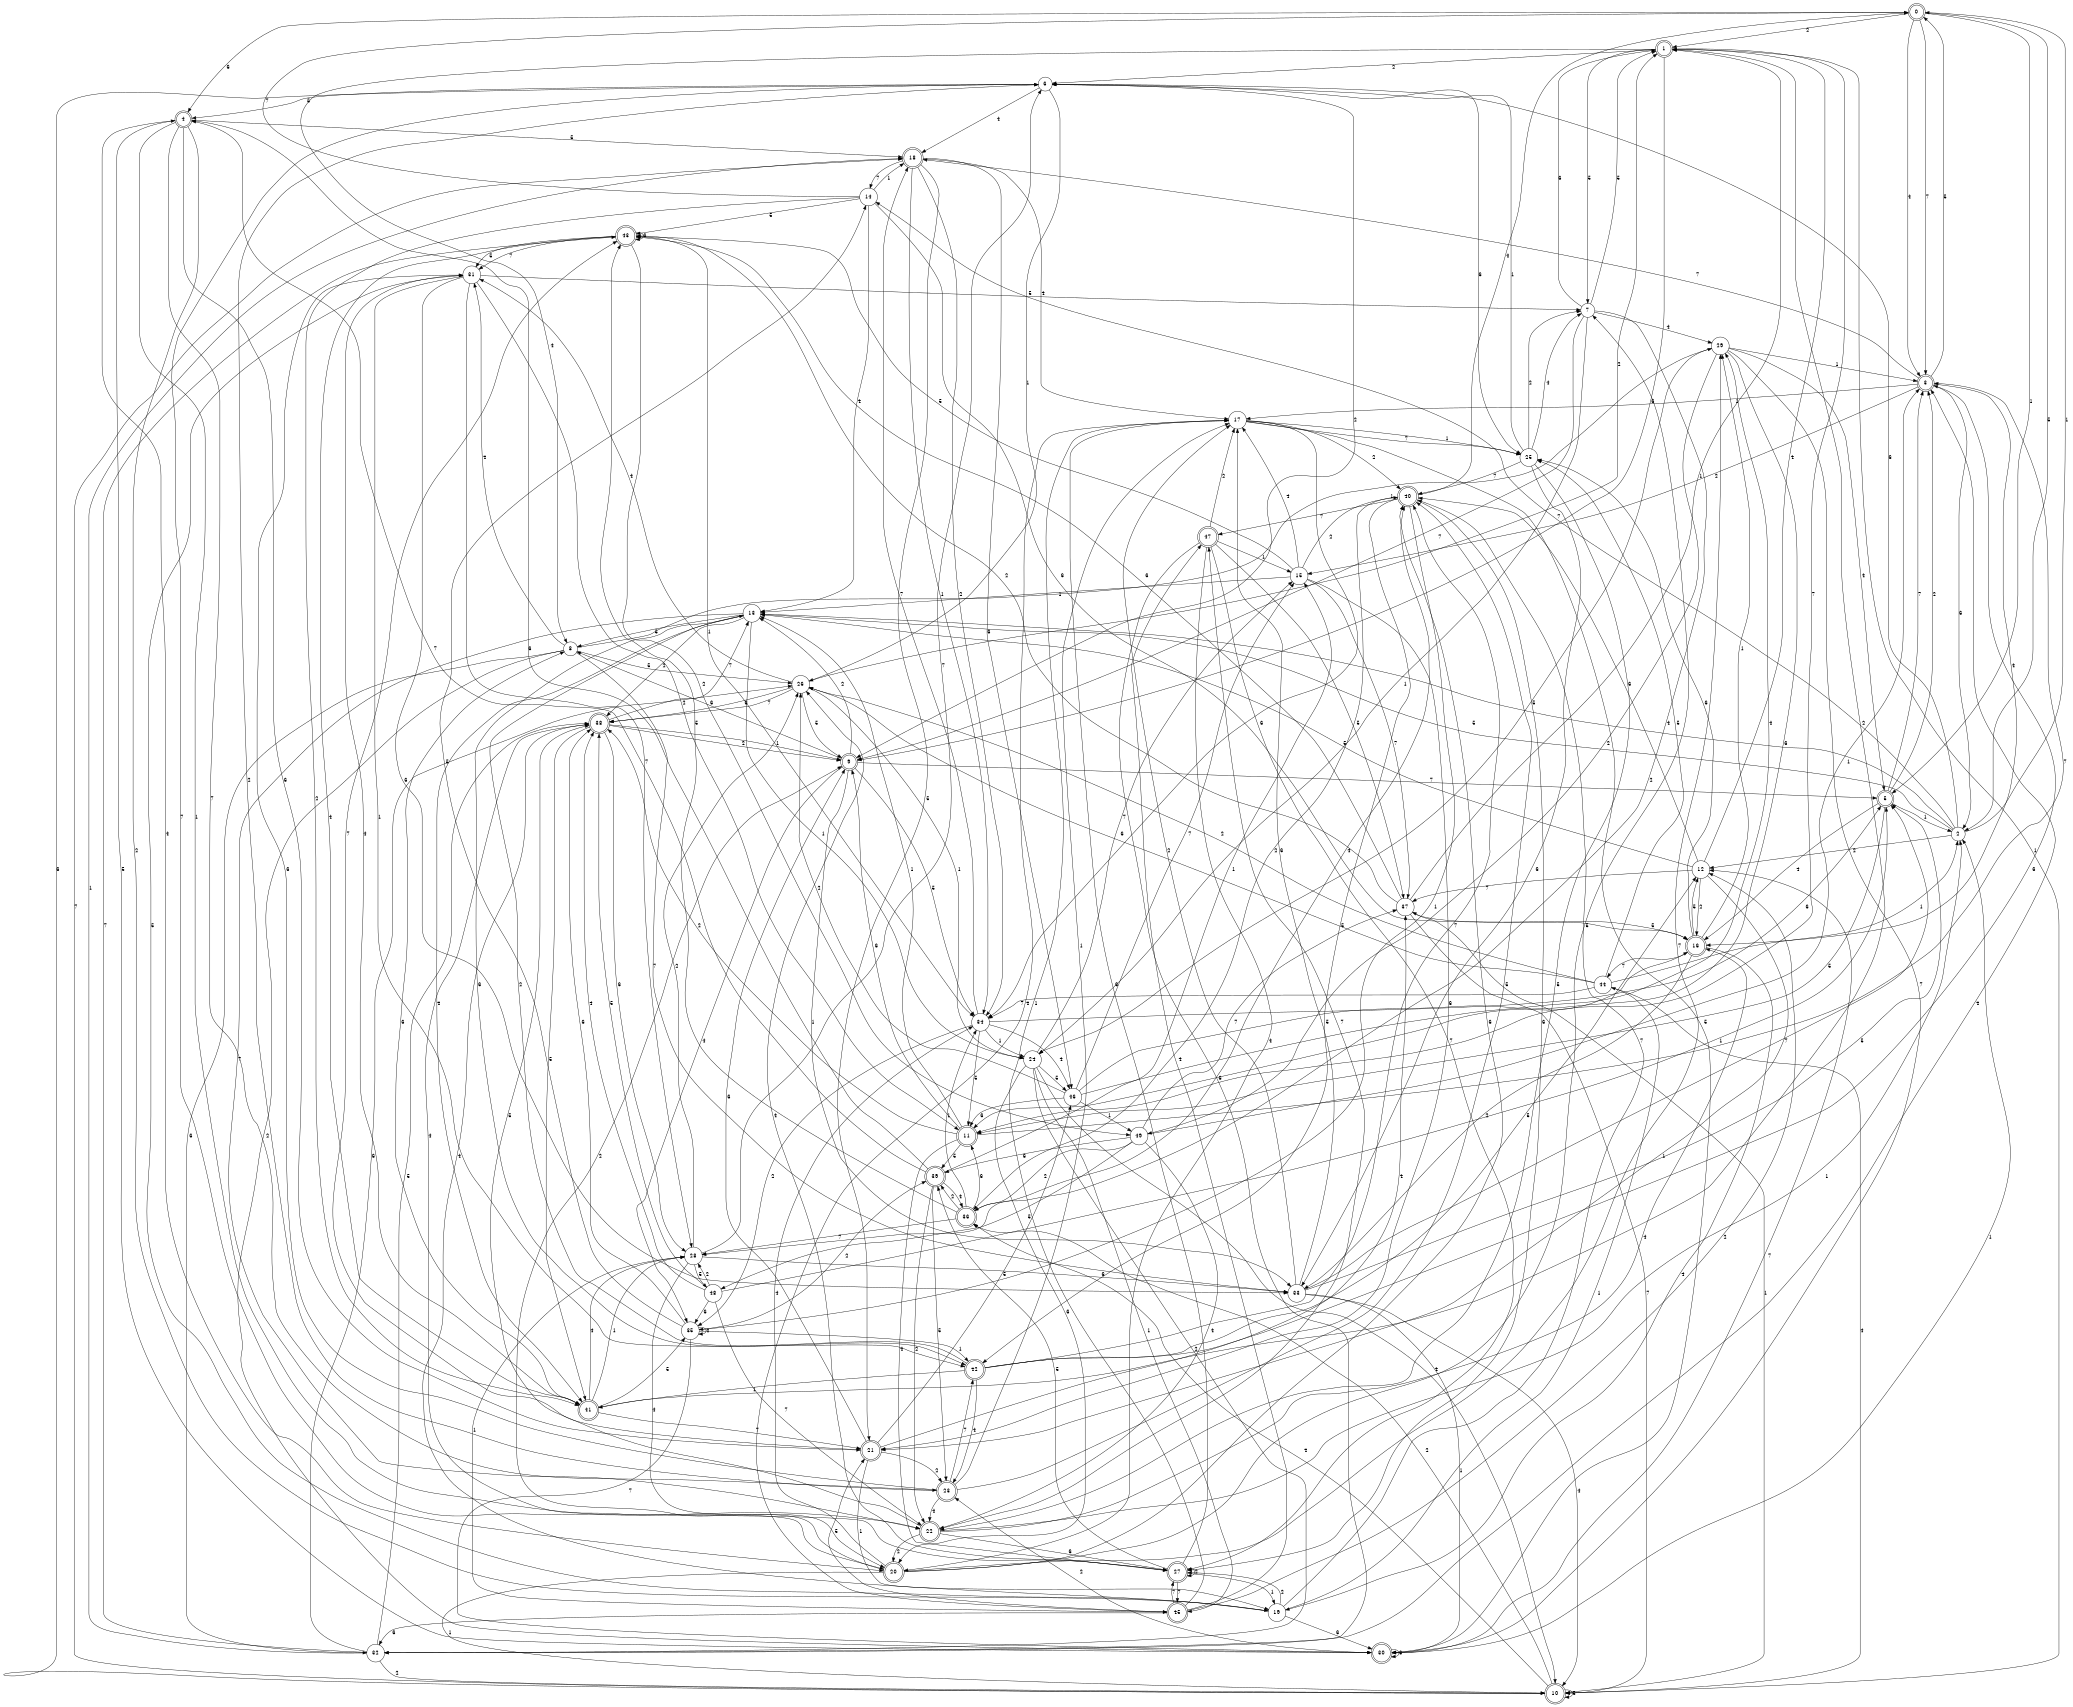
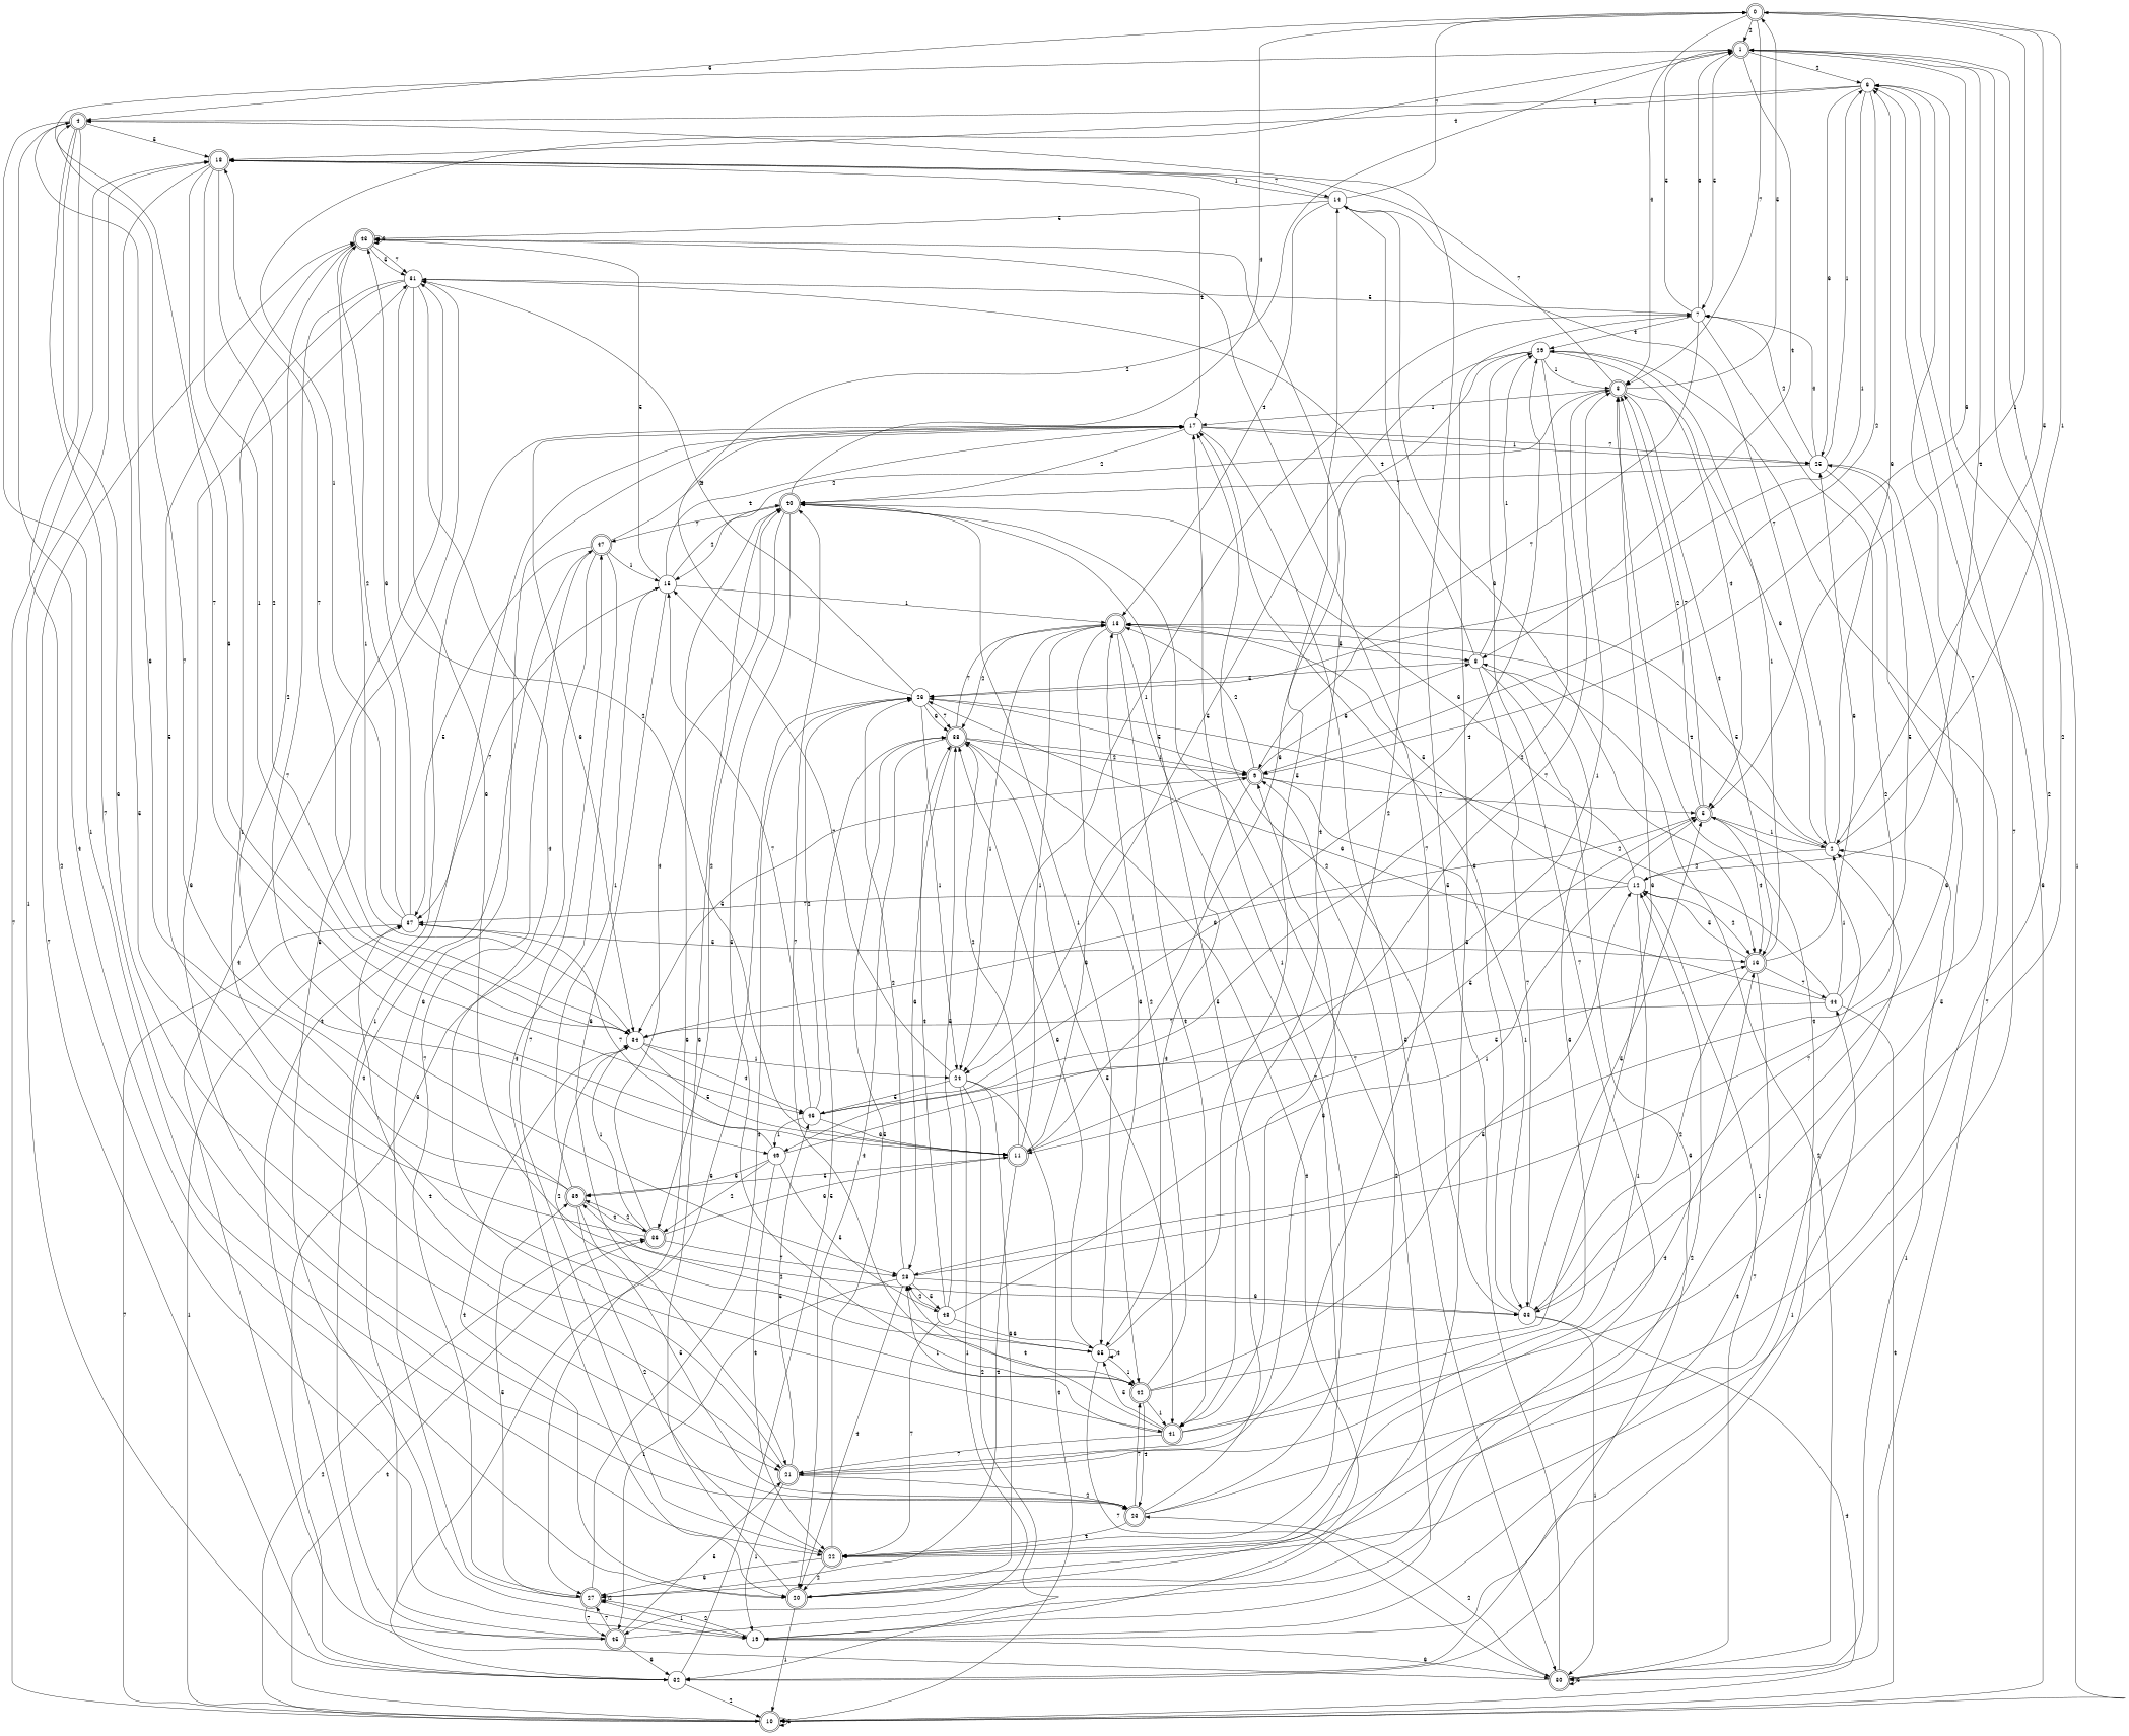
  digraph {
    node [shape=doublecircle]
    n1 [label=0]
    n2 [label=1]
    n3 [label=2 shape=circle]
    n4 [label=3]
    n5 [label=4]
    n6 [label=5]
    n7 [label=6 shape=circle]
    n8 [label=7 shape=circle]
    n9 [label=8 shape=circle]
    n10 [label=9]
    n11 [label=10]
    n12 [label=11]
    n13 [label=12 shape=circle]
-   n14 [label=13 shape=circle]
+   n14 [label=13]
    n15 [label=14 shape=circle]
    n16 [label=15 shape=circle]
    n17 [label=16]
    n18 [label=17 shape=circle]
    n19 [label=18]
    n20 [label=19 shape=circle]
    n21 [label=20]
    n22 [label=21]
    n23 [label=22]
    n24 [label=23]
    n25 [label=25 shape=circle]
    n26 [label=26 shape=circle]
    n27 [label=27]
    n28 [label=24 shape=circle]
    n29 [label=28 shape=circle]
    n30 [label=29 shape=circle]
    n31 [label=30]
    n32 [label=31 shape=circle]
    n33 [label=32 shape=circle]
    n34 [label=33 shape=circle]
    n35 [label=34 shape=circle]
    n36 [label=35 shape=circle]
    n37 [label=36]
    n38 [label=37 shape=circle]
    n39 [label=38]
    n40 [label=39]
    n41 [label=40]
    n42 [label=41]
    n43 [label=42]
    n44 [label=43]
    n45 [label=44 shape=circle]
    n46 [label=45]
    n47 [label=46 shape=circle]
    n48 [label=47]
    n49 [label=48 shape=circle]
    n50 [label=49 shape=circle]
    n1 -> n2 [label=2]
    n1 -> n3 [label=5]
    n1 -> n4 [label=4]
    n1 -> n4 [label=7]
    n1 -> n5 [label=6]
    n1 -> n6 [label=1]
    n2 -> n7 [label=2]
    n2 -> n8 [label=5]
    n2 -> n9 [label=4]
    n2 -> n10 [label=6]
    n2 -> n11 [label=1]
    n2 -> n12 [label=7]
    n3 -> n1 [label=1]
    n3 -> n7 [label=6]
    n3 -> n13 [label=2]
    n3 -> n14 [label=5]
    n3 -> n14 [label=4]
    n3 -> n15 [label=7]
    n4 -> n1 [label=5]
    n4 -> n3 [label=6]
    n4 -> n16 [label=2]
    n4 -> n17 [label=4]
    n4 -> n18 [label=1]
    n4 -> n19 [label=7]
    n5 -> n19 [label=5]
    n5 -> n20 [label=2]
    n5 -> n21 [label=4]
    n5 -> n22 [label=6]
    n5 -> n23 [label=1]
    n5 -> n24 [label=7]
    n6 -> n3 [label=1]
    n6 -> n4 [label=2]
    n6 -> n4 [label=7]
    n6 -> n12 [label=5]
    n6 -> n17 [label=4]
    n7 -> n5 [label=5]
    n7 -> n10 [label=2]
    n7 -> n19 [label=4]
    n7 -> n25 [label=6]
    n7 -> n26 [label=1]
    n7 -> n27 [label=7]
    n8 -> n2 [label=5]
    n8 -> n2 [label=6]
    n8 -> n10 [label=7]
    n8 -> n28 [label=1]
    n8 -> n29 [label=2]
    n8 -> n30 [label=4]
    n9 -> n26 [label=5]
    n9 -> n30 [label=1]
    n9 -> n31 [label=2]
    n9 -> n32 [label=4]
    n9 -> n33 [label=6]
    n9 -> n34 [label=7]
    n10 -> n6 [label=7]
    n10 -> n9 [label=6]
    n10 -> n14 [label=2]
    n10 -> n34 [label=1]
    n10 -> n35 [label=5]
    n10 -> n36 [label=4]
    n11 -> n7 [label=6]
    n11 -> n11 [label=5]
    n11 -> n19 [label=7]
    n11 -> n37 [label=2]
    n11 -> n37 [label=4]
    n11 -> n38 [label=1]
    n12 -> n4 [label=7]
    n12 -> n10 [label=6]
    n12 -> n14 [label=1]
    n12 -> n27 [label=4]
    n12 -> n39 [label=2]
    n12 -> n40 [label=5]
    n13 -> n2 [label=4]
    n13 -> n14 [label=5]
    n13 -> n17 [label=2]
    n13 -> n22 [label=1]
    n13 -> n38 [label=7]
    n13 -> n41 [label=6]
    n14 -> n9 [label=5]
    n14 -> n23 [label=7]
    n14 -> n28 [label=1]
    n14 -> n39 [label=2]
    n14 -> n42 [label=4]
    n14 -> n43 [label=6]
    n15 -> n1 [label=7]
    n15 -> n14 [label=4]
    n15 -> n17 [label=6]
    n15 -> n19 [label=1]
    n15 -> n42 [label=2]
    n15 -> n44 [label=5]
    n16 -> n14 [label=1]
    n16 -> n18 [label=4]
    n16 -> n22 [label=6]
    n16 -> n38 [label=7]
    n16 -> n41 [label=2]
    n16 -> n44 [label=5]
    n17 -> n13 [label=5]
    n17 -> n20 [label=4]
    n17 -> n25 [label=6]
    n17 -> n30 [label=1]
    n17 -> n34 [label=2]
    n17 -> n45 [label=7]
    n18 -> n25 [label=1]
    n18 -> n25 [label=7]
    n18 -> n31 [label=5]
    n18 -> n35 [label=6]
    n18 -> n41 [label=2]
    n18 -> n46 [label=4]
    n19 -> n15 [label=7]
    n19 -> n18 [label=4]
    n19 -> n22 [label=5]
    n19 -> n35 [label=2]
    n19 -> n35 [label=1]
    n19 -> n47 [label=6]
    n20 -> n27 [label=2]
    n20 -> n31 [label=6]
    n20 -> n32 [label=5]
    n20 -> n39 [label=4]
    n20 -> n41 [label=7]
    n20 -> n45 [label=1]
    n21 -> n8 [label=5]
    n21 -> n10 [label=2]
    n21 -> n11 [label=1]
    n21 -> n30 [label=7]
    n21 -> n35 [label=4]
    n21 -> n41 [label=6]
    n22 -> n10 [label=6]
    n22 -> n20 [label=1]
    n22 -> n24 [label=2]
    n22 -> n38 [label=4]
    n22 -> n44 [label=7]
    n22 -> n47 [label=5]
    n23 -> n3 [label=1]
    n23 -> n17 [label=4]
    n23 -> n21 [label=2]
    n23 -> n27 [label=6]
    n23 -> n39 [label=5]
    n23 -> n48 [label=7]
    n24 -> n7 [label=2]
    n24 -> n18 [label=1]
    n24 -> n23 [label=4]
    n24 -> n32 [label=6]
    n24 -> n41 [label=5]
    n24 -> n43 [label=7]
    n25 -> n7 [label=1]
    n25 -> n8 [label=2]
    n25 -> n8 [label=4]
    n25 -> n23 [label=5]
    n25 -> n34 [label=6]
    n25 -> n41 [label=7]
    n26 -> n2 [label=2]
    n26 -> n10 [label=5]
    n26 -> n28 [label=1]
    n26 -> n32 [label=4]
    n26 -> n39 [label=6]
    n26 -> n39 [label=7]
    n27 -> n18 [label=6]
    n27 -> n20 [label=1]
    n27 -> n26 [label=4]
    n27 -> n27 [label=2]
    n27 -> n40 [label=5]
    n27 -> n46 [label=7]
    n28 -> n11 [label=4]
    n28 -> n16 [label=7]
    n28 -> n21 [label=6]
    n28 -> n33 [label=2]
    n28 -> n46 [label=1]
    n28 -> n47 [label=5]
    n29 -> n7 [label=7]
    n29 -> n21 [label=4]
    n29 -> n26 [label=2]
    n29 -> n34 [label=6]
    n29 -> n46 [label=1]
    n29 -> n49 [label=5]
    n30 -> n4 [label=1]
    n30 -> n6 [label=4]
    n30 -> n12 [label=6]
    n30 -> n28 [label=5]
    n30 -> n31 [label=7]
    n30 -> n50 [label=2]
    n31 -> n3 [label=1]
    n31 -> n5 [label=5]
    n31 -> n13 [label=7]
    n31 -> n24 [label=2]
    n31 -> n31 [label=6]
+   n31 -> n32 [label=4]
    n32 -> n8 [label=5]
    n32 -> n12 [label=2]
    n32 -> n29 [label=7]
    n32 -> n34 [label=6]
    n32 -> n42 [label=4]
    n32 -> n43 [label=1]
    n33 -> n4 [label=4]
    n33 -> n11 [label=2]
    n33 -> n19 [label=1]
    n33 -> n26 [label=6]
    n33 -> n39 [label=5]
    n33 -> n44 [label=7]
    n34 -> n6 [label=5]
    n34 -> n6 [label=7]
    n34 -> n11 [label=4]
    n34 -> n18 [label=2]
    n34 -> n18 [label=6]
    n34 -> n31 [label=1]
    n35 -> n6 [label=6]
    n35 -> n12 [label=5]
    n35 -> n19 [label=7]
    n35 -> n28 [label=1]
    n35 -> n36 [label=2]
    n35 -> n47 [label=4]
    n36 -> n15 [label=5]
    n36 -> n31 [label=7]
    n36 -> n36 [label=4]
    n36 -> n39 [label=6]
    n36 -> n40 [label=2]
    n36 -> n43 [label=1]
    n37 -> n12 [label=6]
    n37 -> n29 [label=7]
    n37 -> n35 [label=1]
    n37 -> n40 [label=2]
    n37 -> n41 [label=4]
    n37 -> n44 [label=5]
    n38 -> n2 [label=1]
    n38 -> n11 [label=7]
    n38 -> n17 [label=5]
    n38 -> n44 [label=2]
    n38 -> n44 [label=6]
    n39 -> n10 [label=2]
    n39 -> n10 [label=1]
    n39 -> n14 [label=7]
    n39 -> n21 [label=4]
    n39 -> n29 [label=6]
    n39 -> n42 [label=5]
    n40 -> n5 [label=6]
    n40 -> n5 [label=7]
    n40 -> n16 [label=1]
    n40 -> n23 [label=2]
    n40 -> n24 [label=5]
    n40 -> n37 [label=4]
    n41 -> n1 [label=4]
    n41 -> n27 [label=6]
    n41 -> n36 [label=1]
    n41 -> n37 [label=2]
    n41 -> n43 [label=5]
    n41 -> n48 [label=7]
    n42 -> n2 [label=2]
    n42 -> n9 [label=6]
    n42 -> n22 [label=7]
    n42 -> n29 [label=4]
    n42 -> n29 [label=1]
    n42 -> n36 [label=5]
    n43 -> n4 [label=6]
    n43 -> n13 [label=5]
    n43 -> n14 [label=2]
    n43 -> n24 [label=4]
    n43 -> n41 [label=7]
    n43 -> n42 [label=1]
    n44 -> n32 [label=5]
    n44 -> n32 [label=7]
    n44 -> n35 [label=1]
    n44 -> n42 [label=4]
    n44 -> n44 [label=6]
    n44 -> n50 [label=2]
    n45 -> n3 [label=1]
    n45 -> n11 [label=4]
    n45 -> n25 [label=5]
    n45 -> n26 [label=2]
    n45 -> n26 [label=6]
    n45 -> n35 [label=7]
    n46 -> n13 [label=2]
    n46 -> n18 [label=1]
    n46 -> n22 [label=5]
    n46 -> n27 [label=7]
    n46 -> n33 [label=6]
    n46 -> n48 [label=4]
    n47 -> n12 [label=6]
    n47 -> n16 [label=7]
    n47 -> n17 [label=5]
    n47 -> n26 [label=2]
    n47 -> n30 [label=4]
    n47 -> n50 [label=1]
    n48 -> n16 [label=1]
    n48 -> n18 [label=2]
    n48 -> n21 [label=4]
    n48 -> n27 [label=7]
    n48 -> n33 [label=6]
    n48 -> n38 [label=5]
    n49 -> n6 [label=1]
    n49 -> n23 [label=7]
    n49 -> n29 [label=2]
    n49 -> n36 [label=6]
    n49 -> n39 [label=5]
    n49 -> n39 [label=4]
    n50 -> n4 [label=1]
    n50 -> n23 [label=4]
    n50 -> n37 [label=2]
    n50 -> n38 [label=7]
    n50 -> n40 [label=6]
    n50 -> n49 [label=5]
  }
